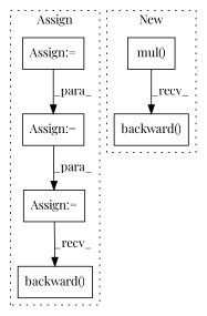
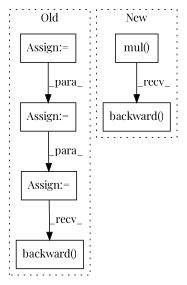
  digraph {
    fontname="Playfair Display"
    node [a=75 l=3 shape=box fontname="Playfair Display"]
    edge [fontname="Playfair Display"]
    n1 [l=17 label="backward()" s=5666]
    n2 [a=68 label="Assign:=" s=5483]
    n3 [a=68 label="Assign:=" s=5630]
    n4 [a=68 label="Assign:=" s=5597]
    n5 [l="22,1" label="mul()" s="6308,6334"]
    n6 [l=38 label="backward()" s=6308]
    subgraph cluster_1 {
-     label=Assign
+     label=Old
      style=dotted
      n1
      n2
      n3
      n4
    }
    subgraph cluster_2 {
      label=New
      style=dotted
      n5
      n6
    }
    n2 -> n4 [label=_para_]
    n3 -> n1 [label=_recv_]
    n4 -> n3 [label=_para_]
    n5 -> n6 [label=_recv_]
  }
